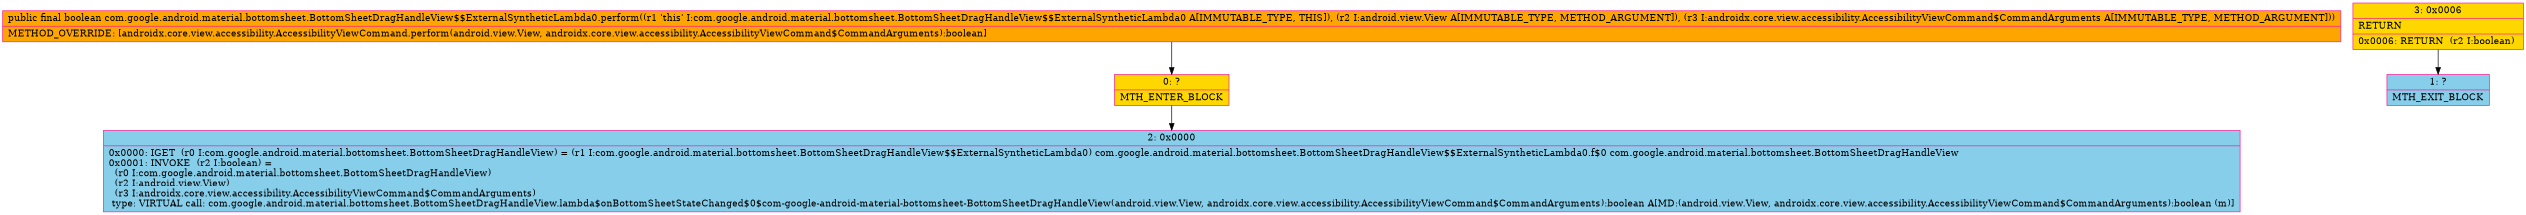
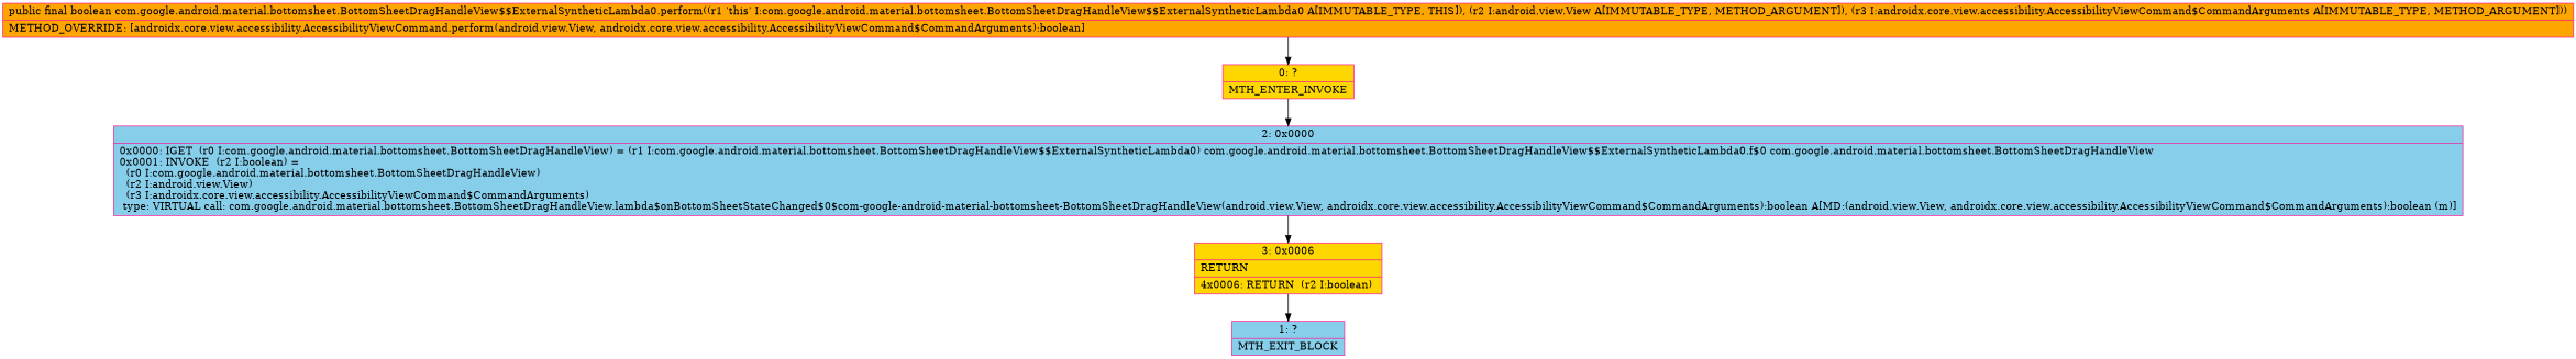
  digraph {
    node [color=deeppink fillcolor=gold shape=record style=filled]
-   n1 [label="{0\:\ ?|MTH_ENTER_BLOCK\l}"]
+   n1 [label="{0\:\ ?|MTH_ENTER_INVOKE\l}"]
    n2 [fillcolor=skyblue label="{2\:\ 0x0000|0x0000: IGET  (r0 I:com.google.android.material.bottomsheet.BottomSheetDragHandleView) = (r1 I:com.google.android.material.bottomsheet.BottomSheetDragHandleView$$ExternalSyntheticLambda0) com.google.android.material.bottomsheet.BottomSheetDragHandleView$$ExternalSyntheticLambda0.f$0 com.google.android.material.bottomsheet.BottomSheetDragHandleView \l0x0001: INVOKE  (r2 I:boolean) = \l  (r0 I:com.google.android.material.bottomsheet.BottomSheetDragHandleView)\l  (r2 I:android.view.View)\l  (r3 I:androidx.core.view.accessibility.AccessibilityViewCommand$CommandArguments)\l type: VIRTUAL call: com.google.android.material.bottomsheet.BottomSheetDragHandleView.lambda$onBottomSheetStateChanged$0$com\-google\-android\-material\-bottomsheet\-BottomSheetDragHandleView(android.view.View, androidx.core.view.accessibility.AccessibilityViewCommand$CommandArguments):boolean A[MD:(android.view.View, androidx.core.view.accessibility.AccessibilityViewCommand$CommandArguments):boolean (m)]\l}"]
-   n3 [label="{3\:\ 0x0006|RETURN\l|0x0006: RETURN  (r2 I:boolean) \l}"]
+   n3 [label="{3\:\ 0x0006|RETURN\l|4x0006: RETURN  (r2 I:boolean) \l}"]
    n4 [fillcolor=skyblue label="{1\:\ ?|MTH_EXIT_BLOCK\l}"]
    n5 [fillcolor=orange label="{public final boolean com.google.android.material.bottomsheet.BottomSheetDragHandleView$$ExternalSyntheticLambda0.perform((r1 'this' I:com.google.android.material.bottomsheet.BottomSheetDragHandleView$$ExternalSyntheticLambda0 A[IMMUTABLE_TYPE, THIS]), (r2 I:android.view.View A[IMMUTABLE_TYPE, METHOD_ARGUMENT]), (r3 I:androidx.core.view.accessibility.AccessibilityViewCommand$CommandArguments A[IMMUTABLE_TYPE, METHOD_ARGUMENT]))  | METHOD_OVERRIDE: [androidx.core.view.accessibility.AccessibilityViewCommand.perform(android.view.View, androidx.core.view.accessibility.AccessibilityViewCommand$CommandArguments):boolean]\l}"]
    n1 -> n2
+   n2 -> n3
    n3 -> n4
    n5 -> n1
  }
